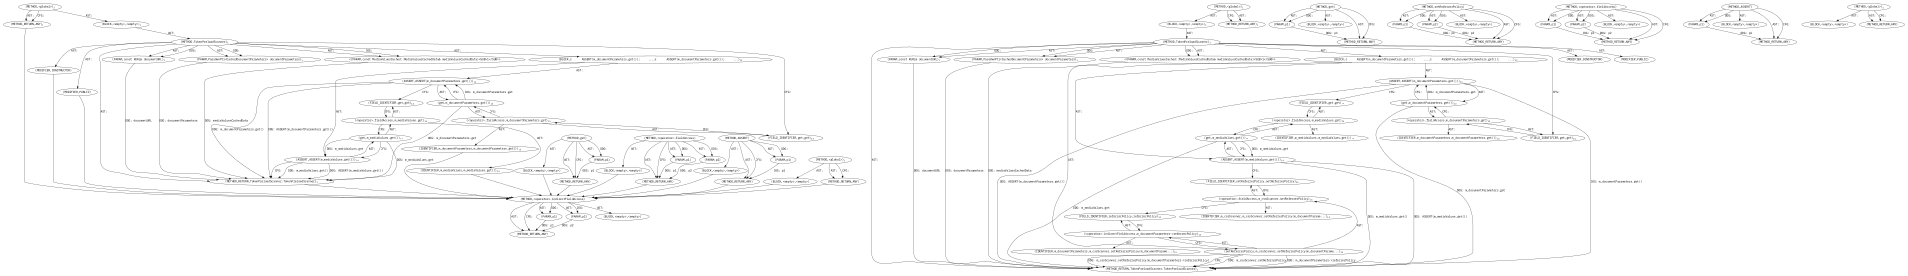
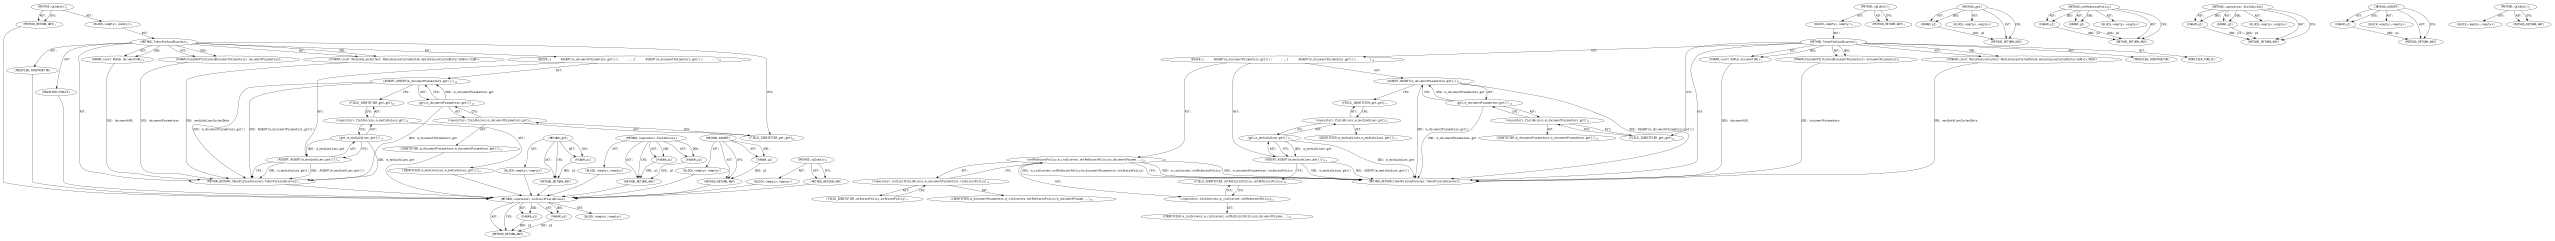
  digraph {
    fontname="IBM Plex Mono"
    node [fontname="IBM Plex Mono"]
    edge [fontname="IBM Plex Mono"]
    n1 [label=<(METHOD,&lt;global&gt;)<SUB>1</SUB>>]
    n2 [label=<(BLOCK,&lt;empty&gt;,&lt;empty&gt;)<SUB>1</SUB>>]
    n3 [label=<(METHOD_RETURN,ANY)<SUB>1</SUB>>]
    n4 [label=<(METHOD,TokenPreloadScanner)<SUB>1</SUB>>]
    n5 [label=<(METHOD,&lt;operator&gt;.indirectFieldAccess)>]
    n6 [label=<(PARAM,const KURL&amp; documentURL)<SUB>1</SUB>>]
    n7 [label=<(PARAM,PassOwnPtr&lt;CachedDocumentParameters&gt; documentParameters)<SUB>1</SUB>>]
    n8 [label="<(PARAM,const MediaValuesCached::MediaValuesCachedData&amp; mediaValuesCachedData)<SUB>1</SUB>>"]
    n9 [label=<(BLOCK,{      ASSERT(m_documentParameters.get());     ...,{      ASSERT(m_documentParameters.get());     ...)<SUB>12</SUB>>]
    n10 [label=<(FIELD_IDENTIFIER,get,get)<SUB>13</SUB>>]
    n11 [label=<(MODIFIER,CONSTRUCTOR)>]
    n12 [label=<(MODIFIER,PUBLIC)>]
    n13 [label=<(METHOD_RETURN,TokenPreloadScanner.TokenPreloadScanner)<SUB>1</SUB>>]
    n14 [label=<(ASSERT,ASSERT(m_documentParameters.get()))<SUB>13</SUB>>]
    n15 [label=<(ASSERT,ASSERT(m_mediaValues.get()))<SUB>14</SUB>>]
    n16 [label=<(&lt;operator&gt;.fieldAccess,m_documentParameters.get)<SUB>13</SUB>>]
    n17 [label=<(get,m_documentParameters.get())<SUB>13</SUB>>]
    n18 [label=<(FIELD_IDENTIFIER,get,get)<SUB>14</SUB>>]
    n19 [label=<(get,m_mediaValues.get())<SUB>14</SUB>>]
    n20 [label=<(&lt;operator&gt;.fieldAccess,m_mediaValues.get)<SUB>14</SUB>>]
    n21 [label=<(IDENTIFIER,m_documentParameters,m_documentParameters.get())<SUB>13</SUB>>]
    n22 [label=<(PARAM,p1)>]
    n23 [label=<(PARAM,p2)>]
    n24 [label=<(BLOCK,&lt;empty&gt;,&lt;empty&gt;)>]
    n25 [label=<(METHOD_RETURN,ANY)>]
    n26 [label=<(IDENTIFIER,m_mediaValues,m_mediaValues.get())<SUB>14</SUB>>]
    n27 [label=<(METHOD,get)>]
    n28 [label=<(PARAM,p1)>]
    n29 [label=<(BLOCK,&lt;empty&gt;,&lt;empty&gt;)>]
    n30 [label=<(METHOD_RETURN,ANY)>]
    n31 [label=<(METHOD,&lt;operator&gt;.fieldAccess)>]
    n32 [label=<(PARAM,p1)>]
    n33 [label=<(PARAM,p2)>]
    n34 [label=<(BLOCK,&lt;empty&gt;,&lt;empty&gt;)>]
    n35 [label=<(METHOD_RETURN,ANY)>]
    n36 [label=<(METHOD,ASSERT)>]
    n37 [label=<(PARAM,p1)>]
    n38 [label=<(BLOCK,&lt;empty&gt;,&lt;empty&gt;)>]
    n39 [label=<(METHOD_RETURN,ANY)>]
    n40 [label=<(METHOD,&lt;global&gt;)<SUB>1</SUB>>]
    n41 [label=<(BLOCK,&lt;empty&gt;,&lt;empty&gt;)>]
    n42 [label=<(METHOD_RETURN,ANY)>]
    n43 [label=<(METHOD,&lt;global&gt;)<SUB>1</SUB>>]
    n44 [label=<(BLOCK,&lt;empty&gt;,&lt;empty&gt;)<SUB>1</SUB>>]
    n45 [label=<(METHOD_RETURN,ANY)<SUB>1</SUB>>]
    n46 [label=<(METHOD,TokenPreloadScanner)<SUB>1</SUB>>]
    n47 [label=<(PARAM,const KURL&amp; documentURL)<SUB>1</SUB>>]
    n48 [label=<(PARAM,PassOwnPtr&lt;CachedDocumentParameters&gt; documentParameters)<SUB>1</SUB>>]
    n49 [label="<(PARAM,const MediaValuesCached::MediaValuesCachedData&amp; mediaValuesCachedData)<SUB>1</SUB>>"]
    n50 [label=<(BLOCK,{      ASSERT(m_documentParameters.get());     ...,{      ASSERT(m_documentParameters.get());     ...)<SUB>12</SUB>>]
    n51 [label=<(FIELD_IDENTIFIER,get,get)<SUB>13</SUB>>]
    n52 [label=<(MODIFIER,CONSTRUCTOR)>]
    n53 [label=<(MODIFIER,PUBLIC)>]
    n54 [label=<(METHOD_RETURN,TokenPreloadScanner.TokenPreloadScanner)<SUB>1</SUB>>]
    n55 [label=<(ASSERT,ASSERT(m_documentParameters.get()))<SUB>13</SUB>>]
    n56 [label=<(ASSERT,ASSERT(m_mediaValues.get()))<SUB>14</SUB>>]
    n57 [label=<(setReferrerPolicy,m_cssScanner.setReferrerPolicy(m_documentParame...)<SUB>15</SUB>>]
    n58 [label=<(&lt;operator&gt;.fieldAccess,m_documentParameters.get)<SUB>13</SUB>>]
    n59 [label=<(get,m_documentParameters.get())<SUB>13</SUB>>]
    n60 [label=<(FIELD_IDENTIFIER,get,get)<SUB>14</SUB>>]
    n61 [label=<(get,m_mediaValues.get())<SUB>14</SUB>>]
    n62 [label=<(FIELD_IDENTIFIER,setReferrerPolicy,setReferrerPolicy)<SUB>35</SUB>>]
    n63 [label=<(&lt;operator&gt;.fieldAccess,m_cssScanner.setReferrerPolicy)<SUB>15</SUB>>]
    n64 [label=<(&lt;operator&gt;.indirectFieldAccess,m_documentParameters-&gt;referrerPolicy)<SUB>15</SUB>>]
    n65 [label=<(&lt;operator&gt;.fieldAccess,m_mediaValues.get)<SUB>14</SUB>>]
    n66 [label=<(IDENTIFIER,m_documentParameters,m_documentParameters.get())<SUB>13</SUB>>]
    n67 [label=<(IDENTIFIER,m_mediaValues,m_mediaValues.get())<SUB>14</SUB>>]
    n68 [label=<(IDENTIFIER,m_cssScanner,m_cssScanner.setReferrerPolicy(m_documentParame...)<SUB>15</SUB>>]
    n69 [label=<(FIELD_IDENTIFIER,referrerPolicy,referrerPolicy)<SUB>12</SUB>>]
    n70 [label=<(IDENTIFIER,m_documentParameters,m_cssScanner.setReferrerPolicy(m_documentParame...)<SUB>15</SUB>>]
    n71 [label=<(METHOD,get)>]
    n72 [label=<(PARAM,p1)>]
    n73 [label=<(BLOCK,&lt;empty&gt;,&lt;empty&gt;)>]
    n74 [label=<(METHOD_RETURN,ANY)>]
    n75 [label=<(METHOD,setReferrerPolicy)>]
    n76 [label=<(PARAM,p1)>]
    n77 [label=<(PARAM,p2)>]
    n78 [label=<(BLOCK,&lt;empty&gt;,&lt;empty&gt;)>]
    n79 [label=<(METHOD_RETURN,ANY)>]
    n80 [label=<(METHOD,&lt;operator&gt;.fieldAccess)>]
    n81 [label=<(PARAM,p1)>]
    n82 [label=<(PARAM,p2)>]
    n83 [label=<(BLOCK,&lt;empty&gt;,&lt;empty&gt;)>]
    n84 [label=<(METHOD_RETURN,ANY)>]
    n85 [label=<(METHOD,ASSERT)>]
    n86 [label=<(PARAM,p1)>]
    n87 [label=<(BLOCK,&lt;empty&gt;,&lt;empty&gt;)>]
    n88 [label=<(METHOD_RETURN,ANY)>]
    n89 [label=<(METHOD,&lt;global&gt;)<SUB>1</SUB>>]
    n90 [label=<(BLOCK,&lt;empty&gt;,&lt;empty&gt;)>]
    n91 [label=<(METHOD_RETURN,ANY)>]
    n1 -> n2 [label="AST: "]
    n1 -> n3 [label="AST: "]
    n1 -> n3 [label="CFG: "]
    n2 -> n4 [label="AST: "]
    n3 -> n5
    n4 -> n6 [label="AST: "]
    n4 -> n6 [label="DDG: "]
    n4 -> n7 [label="AST: "]
    n4 -> n7 [label="DDG: "]
    n4 -> n8 [label="AST: "]
    n4 -> n8 [label="DDG: "]
    n4 -> n9 [label="AST: "]
    n4 -> n10 [label="CFG: "]
    n4 -> n11 [label="AST: "]
    n4 -> n12 [label="AST: "]
    n4 -> n13 [label="AST: "]
    n5 -> n22 [label="AST: "]
    n5 -> n22 [label="DDG: "]
    n5 -> n23 [label="AST: "]
    n5 -> n23 [label="DDG: "]
    n5 -> n24 [label="AST: "]
    n5 -> n25 [label="AST: "]
    n5 -> n25 [label="CFG: "]
    n6 -> n13 [label="DDG: documentURL"]
    n7 -> n13 [label="DDG: documentParameters"]
    n8 -> n13 [label="DDG: mediaValuesCachedData"]
    n9 -> n14 [label="AST: "]
    n9 -> n15 [label="AST: "]
    n10 -> n16 [label="CFG: "]
    n11 -> n5
    n12 -> n5
    n13 -> n5
    n14 -> n13 [label="DDG: m_documentParameters.get()"]
    n14 -> n13 [label="DDG: ASSERT(m_documentParameters.get())"]
    n14 -> n17 [label="AST: "]
    n14 -> n18 [label="CFG: "]
    n15 -> n13 [label="CFG: "]
    n15 -> n13 [label="DDG: m_mediaValues.get()"]
    n15 -> n13 [label="DDG: ASSERT(m_mediaValues.get())"]
    n15 -> n19 [label="AST: "]
    n16 -> n10 [label="AST: "]
    n16 -> n17 [label="CFG: "]
    n16 -> n21 [label="AST: "]
    n17 -> n13 [label="DDG: m_documentParameters.get"]
    n17 -> n14 [label="CFG: "]
    n17 -> n14 [label="DDG: m_documentParameters.get"]
    n17 -> n16 [label="AST: "]
    n18 -> n20 [label="CFG: "]
    n19 -> n13 [label="DDG: m_mediaValues.get"]
    n19 -> n15 [label="CFG: "]
    n19 -> n15 [label="DDG: m_mediaValues.get"]
    n19 -> n20 [label="AST: "]
    n20 -> n18 [label="AST: "]
    n20 -> n19 [label="CFG: "]
    n20 -> n26 [label="AST: "]
    n21 -> n5
    n22 -> n25 [label="DDG: p1"]
    n23 -> n25 [label="DDG: p2"]
    n26 -> n5
    n27 -> n28 [label="AST: "]
    n27 -> n28 [label="DDG: "]
    n27 -> n29 [label="AST: "]
    n27 -> n30 [label="AST: "]
    n27 -> n30 [label="CFG: "]
    n28 -> n30 [label="DDG: p1"]
    n29 -> n5
    n30 -> n5
    n31 -> n32 [label="AST: "]
    n31 -> n32 [label="DDG: "]
    n31 -> n33 [label="AST: "]
    n31 -> n33 [label="DDG: "]
    n31 -> n34 [label="AST: "]
    n31 -> n35 [label="AST: "]
    n31 -> n35 [label="CFG: "]
    n32 -> n35 [label="DDG: p1"]
    n33 -> n35 [label="DDG: p2"]
    n34 -> n5
    n35 -> n5
    n36 -> n37 [label="AST: "]
    n36 -> n37 [label="DDG: "]
    n36 -> n38 [label="AST: "]
    n36 -> n39 [label="AST: "]
    n36 -> n39 [label="CFG: "]
    n37 -> n39 [label="DDG: p1"]
    n38 -> n5
    n39 -> n5
    n40 -> n41 [label="AST: "]
    n40 -> n42 [label="AST: "]
    n40 -> n42 [label="CFG: "]
    n41 -> n5
    n42 -> n5
    n43 -> n44 [label="AST: "]
    n43 -> n45 [label="AST: "]
    n43 -> n45 [label="CFG: "]
    n44 -> n46 [label="AST: "]
    n46 -> n47 [label="AST: "]
    n46 -> n47 [label="DDG: "]
    n46 -> n48 [label="AST: "]
    n46 -> n48 [label="DDG: "]
    n46 -> n49 [label="AST: "]
    n46 -> n49 [label="DDG: "]
    n46 -> n50 [label="AST: "]
    n46 -> n51 [label="CFG: "]
    n46 -> n52 [label="AST: "]
    n46 -> n53 [label="AST: "]
    n46 -> n54 [label="AST: "]
    n47 -> n54 [label="DDG: documentURL"]
    n48 -> n54 [label="DDG: documentParameters"]
    n49 -> n54 [label="DDG: mediaValuesCachedData"]
    n50 -> n55 [label="AST: "]
    n50 -> n56 [label="AST: "]
    n50 -> n57 [label="AST: "]
    n51 -> n58 [label="CFG: "]
    n55 -> n54 [label="DDG: m_documentParameters.get()"]
    n55 -> n54 [label="DDG: ASSERT(m_documentParameters.get())"]
    n55 -> n59 [label="AST: "]
    n55 -> n60 [label="CFG: "]
    n56 -> n54 [label="DDG: m_mediaValues.get()"]
    n56 -> n54 [label="DDG: ASSERT(m_mediaValues.get())"]
    n56 -> n61 [label="AST: "]
    n56 -> n62 [label="CFG: "]
    n57 -> n54 [label="CFG: "]
    n57 -> n54 [label="DDG: m_cssScanner.setReferrerPolicy"]
    n57 -> n54 [label="DDG: m_documentParameters-&gt;referrerPolicy"]
    n57 -> n54 [label="DDG: m_cssScanner.setReferrerPolicy(m_documentParameters-&gt;referrerPolicy)"]
    n57 -> n63 [label="AST: "]
    n57 -> n64 [label="AST: "]
    n58 -> n51 [label="AST: "]
    n58 -> n59 [label="CFG: "]
    n58 -> n66 [label="AST: "]
    n59 -> n54 [label="DDG: m_documentParameters.get"]
    n59 -> n55 [label="CFG: "]
    n59 -> n55 [label="DDG: m_documentParameters.get"]
    n59 -> n58 [label="AST: "]
    n60 -> n65 [label="CFG: "]
    n61 -> n54 [label="DDG: m_mediaValues.get"]
    n61 -> n56 [label="CFG: "]
    n61 -> n56 [label="DDG: m_mediaValues.get"]
    n61 -> n65 [label="AST: "]
    n62 -> n63 [label="CFG: "]
-   n63 -> n62 [label="AST: "]
+   n63 -> n62 [label="CFG: "]
    n63 -> n68 [label="AST: "]
-   n63 -> n69 [label="CFG: "]
    n64 -> n57 [label="CFG: "]
    n64 -> n69 [label="AST: "]
    n64 -> n70 [label="AST: "]
    n65 -> n60 [label="AST: "]
    n65 -> n61 [label="CFG: "]
    n65 -> n67 [label="AST: "]
    n69 -> n64 [label="CFG: "]
    n71 -> n72 [label="AST: "]
    n71 -> n72 [label="DDG: "]
    n71 -> n73 [label="AST: "]
    n71 -> n74 [label="AST: "]
    n71 -> n74 [label="CFG: "]
    n72 -> n74 [label="DDG: p1"]
    n75 -> n76 [label="AST: "]
    n75 -> n76 [label="DDG: "]
    n75 -> n77 [label="AST: "]
    n75 -> n77 [label="DDG: "]
    n75 -> n78 [label="AST: "]
    n75 -> n79 [label="AST: "]
    n75 -> n79 [label="CFG: "]
    n76 -> n79 [label="DDG: p1"]
    n77 -> n79 [label="DDG: p2"]
    n80 -> n81 [label="AST: "]
    n80 -> n81 [label="DDG: "]
    n80 -> n82 [label="AST: "]
    n80 -> n82 [label="DDG: "]
    n80 -> n83 [label="AST: "]
    n80 -> n84 [label="AST: "]
    n80 -> n84 [label="CFG: "]
    n81 -> n84 [label="DDG: p1"]
    n82 -> n84 [label="DDG: p2"]
    n85 -> n86 [label="AST: "]
    n85 -> n86 [label="DDG: "]
    n85 -> n87 [label="AST: "]
    n85 -> n88 [label="AST: "]
    n85 -> n88 [label="CFG: "]
    n86 -> n88 [label="DDG: p1"]
    n89 -> n90 [label="AST: "]
    n89 -> n91 [label="AST: "]
    n89 -> n91 [label="CFG: "]
  }
